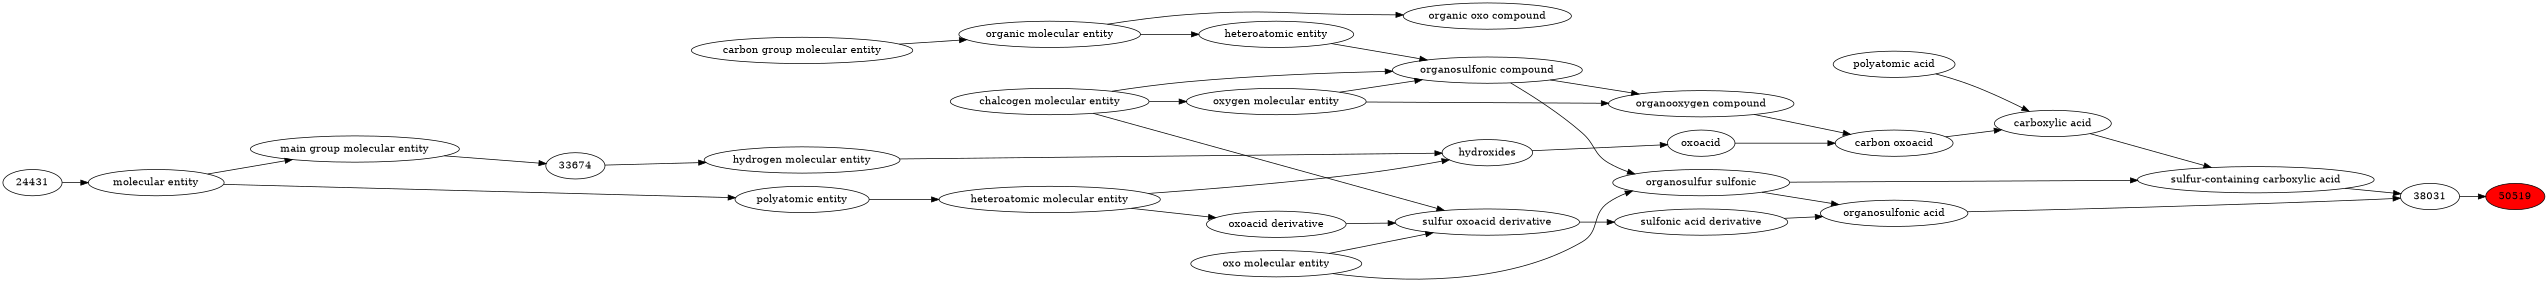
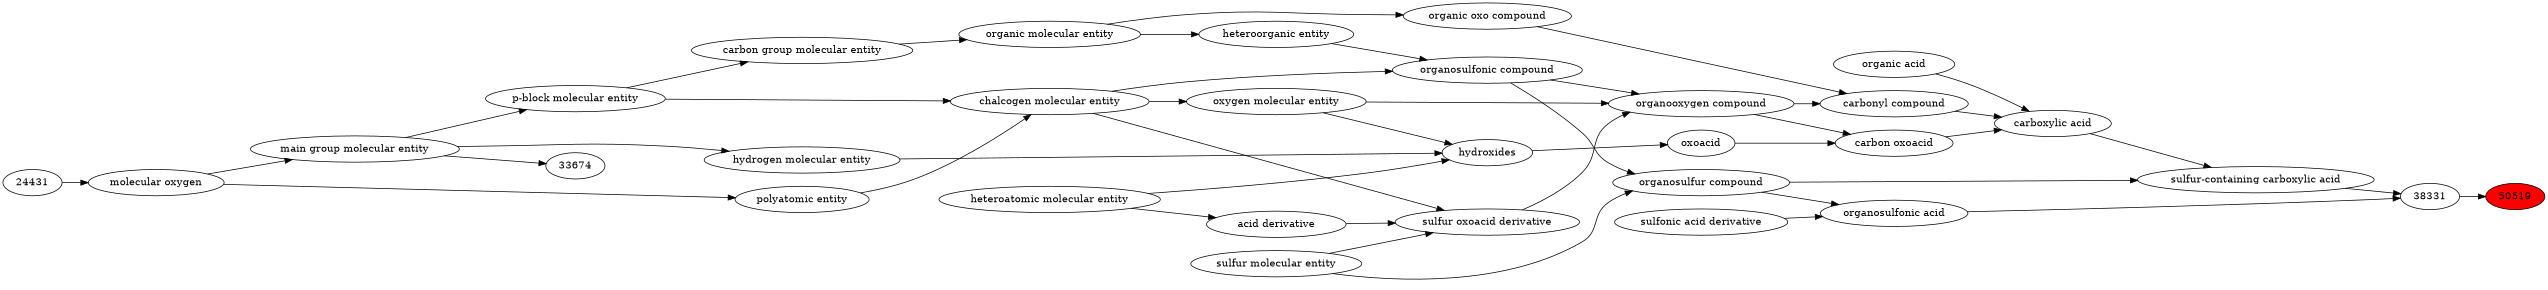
  digraph {
    rankdir=LR
    n1 [fillcolor=red label=50519 style=filled]
-   n2 [label=38031]
+   n2 [label=38331]
    n3 [label="sulfur-containing carboxylic acid"]
    n4 [label="organosulfonic acid"]
    n5 [label="carboxylic acid"]
-   n6 [label="organosulfur sulfonic"]
+   n6 [label="organosulfur compound"]
    n7 [label="sulfonic acid derivative"]
+   n8 [label="carbonyl compound"]
    n9 [label="carbon oxoacid"]
-   n10 [label="polyatomic acid"]
+   n10 [label="organic acid"]
    n11 [label="organosulfonic compound"]
    n12 [label="organooxygen compound"]
-   n13 [label="oxo molecular entity"]
+   n13 [label="sulfur molecular entity"]
    n14 [label="sulfur oxoacid derivative"]
    n15 [label="organic oxo compound"]
    n16 [label=oxoacid]
    n17 [label="organic molecular entity"]
-   n18 [label="heteroatomic entity"]
+   n18 [label="heteroorganic entity"]
    n19 [label="chalcogen molecular entity"]
    n20 [label="oxygen molecular entity"]
    n21 [label=hydroxides]
-   n22 [label="oxoacid derivative"]
+   n22 [label="acid derivative"]
    n23 [label="carbon group molecular entity"]
+   n24 [label="p-block molecular entity"]
    n25 [label="heteroatomic molecular entity"]
    n26 [label="hydrogen molecular entity"]
    n27 [label="main group molecular entity"]
    n28 [label=33674]
    n29 [label="polyatomic entity"]
-   n30 [label="molecular entity"]
+   n30 [label="molecular oxygen"]
    n31 [label=24431]
    n2 -> n1
    n3 -> n2
    n4 -> n2
    n5 -> n3
    n6 -> n3
    n6 -> n4
    n7 -> n4
+   n8 -> n5
    n9 -> n5
    n10 -> n5
    n11 -> n6
    n11 -> n12
+   n12 -> n8
    n12 -> n9
    n13 -> n6
    n13 -> n14
-   n14 -> n7
+   n14 -> n12
+   n15 -> n8
    n16 -> n9
    n17 -> n15
    n17 -> n18
    n18 -> n11
    n19 -> n11
    n19 -> n14
    n19 -> n20
    n20 -> n12
-   n20 -> n11
+   n20 -> n21
    n21 -> n16
    n22 -> n14
    n23 -> n17
+   n24 -> n19
+   n24 -> n23
    n25 -> n21
    n25 -> n22
    n26 -> n21
+   n27 -> n24
    n27 -> n28
-   n28 -> n26
-   n29 -> n25
+   n27 -> n26
+   n29 -> n19
    n30 -> n27
    n30 -> n29
    n31 -> n30
  }
